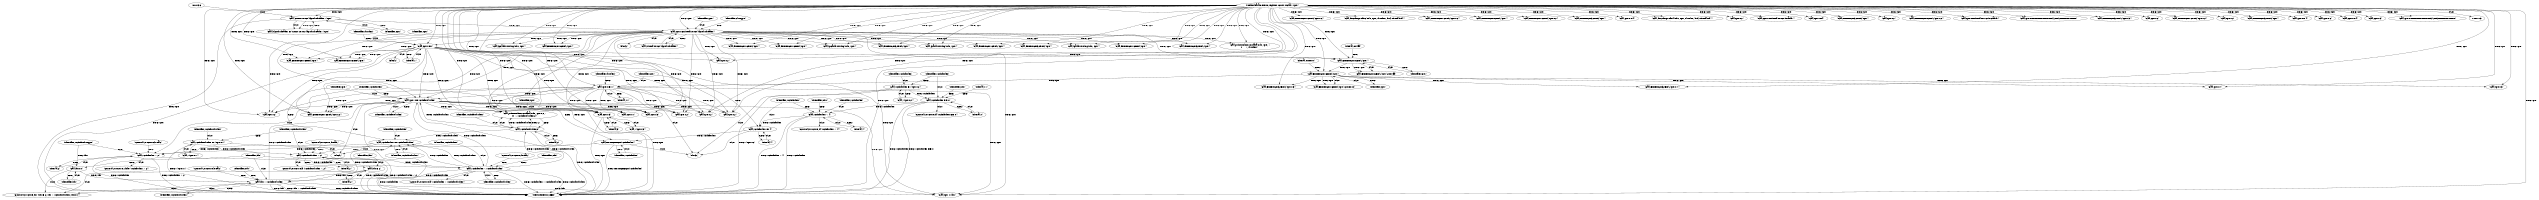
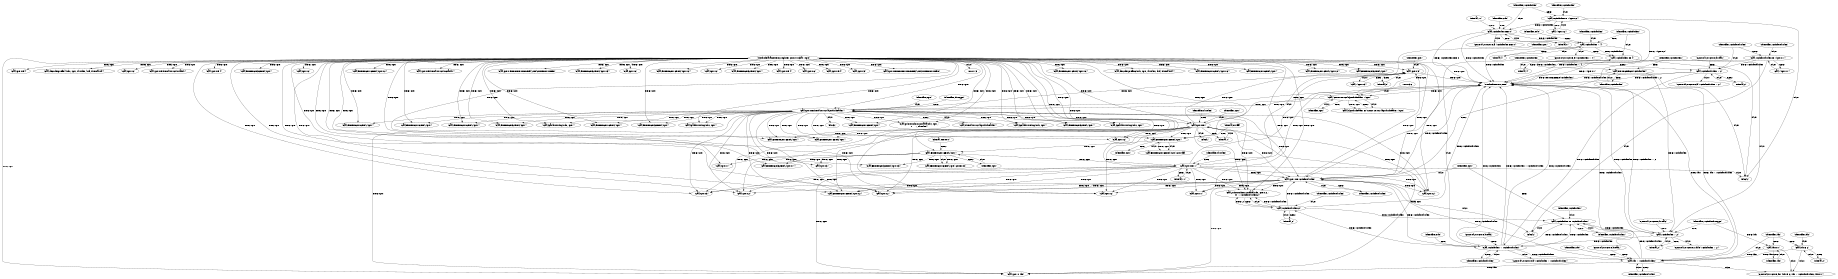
  digraph {
    n1 [label="(Call,tptr+3)"]
    n2 [label="(MethodReturn,RET)"]
    n3 [label="(Call,*(tptr+3))"]
    n4 [label="(Literal,3)"]
    n5 [label="(MethodParameterIn,register const u_char *tptr)"]
    n6 [label="(Call,tptr+=1)"]
    n7 [label="(Call,tptr+=sizeof(struct ldp_tlv_header))"]
    n8 [label="(Call,(const struct ldp_tlv_header *)tptr)"]
    n9 [label="(Call,tptr += vc_info_tlv_len)"]
    n10 [label="(Call,tptr+=11)"]
    n11 [label="(Call,EXTRACT_16BITS(tptr))"]
    n12 [label="(Call,EXTRACT_16BITS(tptr))"]
    n13 [label="(Call,tptr+3)"]
    n14 [label="(Call,EXTRACT_32BITS(tptr))"]
    n15 [label="(Call,tptr+3)"]
    n16 [label="(Call,EXTRACT_16BITS(tptr+6))"]
    n17 [label="(Call,EXTRACT_16BITS(tptr))"]
    n18 [label="(Call,decode_prefix6(ndo, tptr, tlv_tlen, buf, sizeof(buf)))"]
    n19 [label="(Call,EXTRACT_32BITS(tptr+3))"]
    n20 [label="(Call,EXTRACT_16BITS(tptr+6))"]
    n21 [label="(Call,tptr+2)"]
    n22 [label="(Call,EXTRACT_16BITS(tptr))"]
    n23 [label="(Call,EXTRACT_16BITS(tptr+2))"]
    n24 [label="(Call,print_unknown_data(ndo, tptr+2, \"\n\t\t  \", vc_info_tlv_len-2))"]
    n25 [label="(Call,EXTRACT_32BITS(tptr))"]
    n26 [label="(Call,EXTRACT_16BITS(tptr+2))"]
    n27 [label="(Call,EXTRACT_32BITS(tptr))"]
    n28 [label="(Call,tptr+=4)"]
    n29 [label="(Call,decode_prefix4(ndo, tptr, tlv_tlen, buf, sizeof(buf)))"]
    n30 [label="(Call,tptr+2)"]
    n31 [label="(Call,tptr+=sizeof(struct in_addr))"]
    n32 [label="(Call,tptr+2)"]
    n33 [label="(Call,tptr+=4)"]
    n34 [label="(Call,EXTRACT_16BITS(tptr))"]
    n35 [label="(Call,EXTRACT_16BITS(tptr))"]
    n36 [label="(Call,EXTRACT_32BITS(tptr))"]
    n37 [label="(Call,tptr + idx)"]
    n38 [label="(Call,EXTRACT_16BITS(tptr))"]
    n39 [label="(Call,tptr+2)"]
    n40 [label="(Call,EXTRACT_16BITS(tptr))"]
    n41 [label="(Call,EXTRACT_32BITS(tptr+7))"]
    n42 [label="(Call,tptr+2)"]
    n43 [label="(Call,EXTRACT_32BITS(tptr))"]
    n44 [label="(Call,ipaddr_string(ndo, tptr))"]
    n45 [label="(Call,EXTRACT_16BITS(tptr+2))"]
    n46 [label="(Call,EXTRACT_16BITS(tptr))"]
    n47 [label="(Call,ipaddr_string(ndo, tptr))"]
    n48 [label="(Call,tptr+=sizeof(struct in6_addr))"]
    n49 [label="(Call,EXTRACT_16BITS(tptr))"]
    n50 [label="(Call,tptr+2)"]
    n51 [label="(Call,print_unknown_data(ndo, tptr, \"\n\t      \", tlv_tlen))"]
    n52 [label="(Call,tptr+1)"]
    n53 [label="(Call,ip6addr_string(ndo, tptr))"]
    n54 [label="(Call,tptr+=LDP_TLV_ADDRESS_LIST_AFNUM_LEN)"]
    n55 [label="(Call,EXTRACT_32BITS(tptr+3))"]
    n56 [label="(Call,tptr+6)"]
    n57 [label="(Call,tptr+2)"]
    n58 [label="(Call,EXTRACT_16BITS(tptr+2))"]
    n59 [label="(Call,tptr+2)"]
    n60 [label="(Call,EXTRACT_32BITS(tptr))"]
    n61 [label="(Call,tptr+=4)"]
    n62 [label="(Call,tptr+6)"]
    n63 [label="(Call,tptr+=4)"]
    n64 [label="(Call,tptr+3)"]
    n65 [label="(Call,tptr+=LDP_TLV_ADDRESS_LIST_AFNUM_LEN)"]
    n66 [label="(Call,ip6addr_string(ndo, tptr))"]
    n67 [label="(Call,tptr+7)"]
    1000113
    n69 [label="(Block,)"]
    n70 [label="(Literal,1)"]
    n71 [label="(Block,)"]
    n72 [label="(Call,sizeof(struct ldp_tlv_header))"]
    n73 [label="(Identifier,tptr)"]
    n74 [label="(Call,ldp_tlv_header = (const struct ldp_tlv_header *)tptr)"]
    n75 [label="(Block,)"]
    n76 [label="(Identifier,vc_info_tlv_len)"]
    n77 [label="(Block,)"]
    n78 [label="(Literal,11)"]
    n79 [label="(Call,EXTRACT_16BITS(tptr)&0x8000)"]
    n80 [label="(Identifier,tptr)"]
    n81 [label="(Call,EXTRACT_16BITS(tptr)&0x7fff)"]
    n82 [label="(Identifier,tptr)"]
    n83 [label="(Call,vc_info_tlv_len-2)"]
    n84 [label="(Call,vc_info_len -= vc_info_tlv_len)"]
    n85 [label="(Literal,2)"]
    n86 [label="(Call,vc_info_len > 2)"]
    n87 [label="(Identifier,vc_info_tlv_len)"]
    n88 [label="(Call,vc_info_len < vc_info_tlv_len)"]
    n89 [label="(Call,idx < vc_info_tlv_len)"]
    n90 [label="(Identifier,vc_info_tlv_len)"]
    n91 [label="(ControlStructure,if (vc_info_len < vc_info_tlv_len))"]
    n92 [label="(ControlStructure,for (idx = 2; idx < vc_info_tlv_len; idx++))"]
    n93 [label="(Identifier,vc_info_tlv_len)"]
    n94 [label="(Literal,2)"]
    n95 [label="(ControlStructure,while (vc_info_len > 2))"]
    n96 [label="(Call,idx++)"]
    n97 [label="(Identifier,idx)"]
    n98 [label="(Call,idx = 2)"]
    n99 [label="(Literal,2)"]
    n100 [label="(Call,TLV_TCHECK(vc_info_len))"]
    n101 [label="(Identifier,vc_info_len)"]
    n102 [label="(Call,vc_info_len -= 4)"]
    n103 [label="(Literal,4)"]
    n104 [label="(Call,vc_info_len < 4)"]
    n105 [label="(ControlStructure,if (vc_info_len < 4))"]
    n106 [label="(Literal,4)"]
    n107 [label="(Call,vc_info_len == 0)"]
    n108 [label="(ControlStructure,if (vc_info_len == 0))"]
    n109 [label="(Literal,0)"]
    n110 [label="(Call,vc_info_len = *(tptr+2))"]
    n111 [label="(Call,*(tptr+2))"]
    n112 [label="(Call,vc_info_tlv_len < 2)"]
    n113 [label="(Literal,2)"]
    n114 [label="(ControlStructure,if (vc_info_tlv_len < 2))"]
    n115 [label="(Call,vc_info_tlv_len = *(tptr+1))"]
    n116 [label="(Call,*(tptr+1))"]
    n117 [label="(Identifier,tptr)"]
    n118 [label="(Identifier,tlv_tlen)"]
    n119 [label="(Identifier,vc_info_tlv_type)"]
    n120 [label="(Identifier,vc_info_tlv_len)"]
    n121 [label="(Identifier,vc_info_tlv_len)"]
    n122 [label="(ControlStructure,break;)"]
    n123 [label="(Literal,0x8000)"]
    n124 [label="(Identifier,ndo)"]
    n125 [label="(Identifier,idx)"]
    n126 [label="(Identifier,vc_info_len)"]
    n127 [label="(Identifier,ndo)"]
    n128 [label="(Literal,11)"]
    n129 [label="(Identifier,ndo)"]
    n130 [label="(Identifier,tptr)"]
    n131 [label="(Identifier,tptr)"]
    n132 [label="(Identifier,tptr)"]
    n133 [label="(Identifier,vc_info_len)"]
    n134 [label="(Identifier,vc_info_len)"]
    n135 [label="(Identifier,vc_info_len)"]
    n136 [label="(ControlStructure,break;)"]
    n137 [label="(Identifier,tlv_tlen)"]
    n138 [label="(Identifier,tptr)"]
    n139 [label="(Identifier,idx)"]
    n140 [label="(ControlStructure,break;)"]
    n141 [label="(Identifier,tlv_type)"]
    n142 [label="(ControlStructure,break;)"]
    n143 [label="(Identifier,ndo)"]
    n144 [label="(Identifier,vc_info_len)"]
    n145 [label="(Identifier,vc_info_tlv_len)"]
    n146 [label="(Identifier,vc_info_len)"]
    n147 [label="(Identifier,vc_info_len)"]
    n148 [label="(Literal,0x7fff)"]
    1000136
    n1 -> n2 [label="DDG: tptr"]
    n1 -> n3 [label="AST: "]
    n1 -> n4 [label="CFG: "]
    n3 -> n1 [label="CFG: "]
    n4 -> n1 [label="AST: "]
    n5 -> n1 [label="DDG: tptr"]
    n5 -> n2 [label="DDG: tptr"]
    n5 -> n6 [label="DDG: tptr"]
    n5 -> n7 [label="DDG: tptr"]
    n5 -> n8 [label="DDG: tptr"]
    n5 -> n9 [label="DDG: tptr"]
    n5 -> n10 [label="DDG: tptr"]
    n5 -> n11 [label="DDG: tptr"]
    n5 -> n12 [label="DDG: tptr"]
    n5 -> n13 [label="DDG: tptr"]
    n5 -> n14 [label="DDG: tptr"]
    n5 -> n15 [label="DDG: tptr"]
    n5 -> n16 [label="DDG: tptr"]
    n5 -> n17 [label="DDG: tptr"]
    n5 -> n18 [label="DDG: tptr"]
    n5 -> n19 [label="DDG: tptr"]
    n5 -> n20 [label="DDG: tptr"]
    n5 -> n21 [label="DDG: tptr"]
    n5 -> n22 [label="DDG: tptr"]
    n5 -> n23 [label="DDG: tptr"]
    n5 -> n24 [label="DDG: tptr"]
    n5 -> n25 [label="DDG: tptr"]
    n5 -> n26 [label="DDG: tptr"]
    n5 -> n27 [label="DDG: tptr"]
    n5 -> n28 [label="DDG: tptr"]
    n5 -> n29 [label="DDG: tptr"]
    n5 -> n30 [label="DDG: tptr"]
    n5 -> n31 [label="DDG: tptr"]
    n5 -> n32 [label="DDG: tptr"]
    n5 -> n33 [label="DDG: tptr"]
    n5 -> n34 [label="DDG: tptr"]
    n5 -> n35 [label="DDG: tptr"]
    n5 -> n36 [label="DDG: tptr"]
    n5 -> n37 [label="DDG: tptr"]
    n5 -> n38 [label="DDG: tptr"]
    n5 -> n39 [label="DDG: tptr"]
    n5 -> n40 [label="DDG: tptr"]
    n5 -> n41 [label="DDG: tptr"]
    n5 -> n42 [label="DDG: tptr"]
    n5 -> n43 [label="DDG: tptr"]
    n5 -> n44 [label="DDG: tptr"]
    n5 -> n45 [label="DDG: tptr"]
    n5 -> n46 [label="DDG: tptr"]
    n5 -> n47 [label="DDG: tptr"]
    n5 -> n48 [label="DDG: tptr"]
    n5 -> n49 [label="DDG: tptr"]
    n5 -> n50 [label="DDG: tptr"]
    n5 -> n51 [label="DDG: tptr"]
    n5 -> n52 [label="DDG: tptr"]
    n5 -> n53 [label="DDG: tptr"]
    n5 -> n54 [label="DDG: tptr"]
    n5 -> n55 [label="DDG: tptr"]
    n5 -> n56 [label="DDG: tptr"]
    n5 -> n57 [label="DDG: tptr"]
    n5 -> n58 [label="DDG: tptr"]
    n5 -> n59 [label="DDG: tptr"]
    n5 -> n60 [label="DDG: tptr"]
    n5 -> n61 [label="DDG: tptr"]
    n5 -> n62 [label="DDG: tptr"]
    n5 -> n63 [label="DDG: tptr"]
    n5 -> n64 [label="DDG: tptr"]
    n5 -> n65 [label="DDG: tptr"]
    n5 -> n66 [label="DDG: tptr"]
    n5 -> n67 [label="DDG: tptr"]
    n5 -> 1000113 [label="AST: "]
    n6 -> n1 [label="DDG: tptr"]
    n6 -> n2 [label="DDG: tptr"]
    n6 -> n9 [label="DDG: tptr"]
    n6 -> n12 [label="DDG: tptr"]
    n6 -> n13 [label="DDG: tptr"]
    n6 -> n21 [label="DDG: tptr"]
    n6 -> n23 [label="DDG: tptr"]
    n6 -> n24 [label="DDG: tptr"]
    n6 -> n32 [label="DDG: tptr"]
    n6 -> n37 [label="DDG: tptr"]
    n6 -> n38 [label="DDG: tptr"]
    n6 -> n42 [label="DDG: tptr"]
    n6 -> n49 [label="DDG: tptr"]
    n6 -> n50 [label="DDG: tptr"]
    n6 -> n57 [label="DDG: tptr"]
    n6 -> n69 [label="AST: "]
    n6 -> n70 [label="CFG: "]
    n7 -> n1 [label="DDG: tptr"]
    n7 -> n2 [label="DDG: tptr"]
    n7 -> n6 [label="DDG: tptr"]
    n7 -> n9 [label="DDG: tptr"]
    n7 -> n12 [label="DDG: tptr"]
    n7 -> n13 [label="DDG: tptr"]
    n7 -> n14 [label="DDG: tptr"]
    n7 -> n17 [label="DDG: tptr"]
    n7 -> n21 [label="DDG: tptr"]
    n7 -> n23 [label="DDG: tptr"]
    n7 -> n24 [label="DDG: tptr"]
    n7 -> n25 [label="DDG: tptr"]
    n7 -> n32 [label="DDG: tptr"]
    n7 -> n34 [label="DDG: tptr"]
    n7 -> n35 [label="DDG: tptr"]
    n7 -> n37 [label="DDG: tptr"]
    n7 -> n38 [label="DDG: tptr"]
    n7 -> n40 [label="DDG: tptr"]
    n7 -> n42 [label="DDG: tptr"]
    n7 -> n43 [label="DDG: tptr"]
    n7 -> n44 [label="DDG: tptr"]
    n7 -> n46 [label="DDG: tptr"]
    n7 -> n47 [label="DDG: tptr"]
    n7 -> n49 [label="DDG: tptr"]
    n7 -> n50 [label="DDG: tptr"]
    n7 -> n51 [label="DDG: tptr"]
    n7 -> n53 [label="DDG: tptr"]
    n7 -> n57 [label="DDG: tptr"]
    n7 -> n66 [label="DDG: tptr"]
    n7 -> n71 [label="AST: "]
    n7 -> n72 [label="CFG: "]
-   n8 -> n2 [label="DDG: tptr"]
+   n2 -> n8 [label="DDG: tptr"]
    n8 -> n7 [label="DDG: tptr"]
    n8 -> n73 [label="CFG: "]
    n8 -> n74 [label="AST: "]
    n8 -> n74 [label="DDG: tptr"]
    n9 -> n1 [label="DDG: tptr"]
    n9 -> n2 [label="DDG: tptr"]
    n9 -> n2 [label="DDG: vc_info_tlv_len"]
    n9 -> n13 [label="DDG: tptr"]
    n9 -> n21 [label="DDG: tptr"]
    n9 -> n23 [label="DDG: tptr"]
    n9 -> n24 [label="DDG: tptr"]
    n9 -> n32 [label="DDG: tptr"]
    n9 -> n37 [label="DDG: tptr"]
    n9 -> n42 [label="DDG: tptr"]
    n9 -> n52 [label="DDG: tptr"]
    n9 -> n57 [label="DDG: tptr"]
    n9 -> n75 [label="AST: "]
    n9 -> n76 [label="CFG: "]
    n10 -> n1 [label="DDG: tptr"]
    n10 -> n2 [label="DDG: tptr"]
    n10 -> n9 [label="DDG: tptr"]
    n10 -> n13 [label="DDG: tptr"]
    n10 -> n21 [label="DDG: tptr"]
    n10 -> n23 [label="DDG: tptr"]
    n10 -> n24 [label="DDG: tptr"]
    n10 -> n32 [label="DDG: tptr"]
    n10 -> n37 [label="DDG: tptr"]
    n10 -> n42 [label="DDG: tptr"]
    n10 -> n52 [label="DDG: tptr"]
    n10 -> n57 [label="DDG: tptr"]
    n10 -> n77 [label="AST: "]
    n10 -> n78 [label="CFG: "]
    n11 -> n10 [label="DDG: tptr"]
    n11 -> n15 [label="DDG: tptr"]
    n11 -> n19 [label="DDG: tptr"]
    n11 -> n41 [label="DDG: tptr"]
    n11 -> n67 [label="DDG: tptr"]
    n11 -> n79 [label="AST: "]
    n11 -> n79 [label="DDG: tptr"]
    n11 -> n80 [label="CFG: "]
    n12 -> n11 [label="DDG: tptr"]
    n12 -> n81 [label="AST: "]
    n12 -> n81 [label="DDG: tptr"]
    n12 -> n82 [label="CFG: "]
    n24 -> n83 [label="CFG: "]
    n70 -> n6 [label="AST: "]
    n72 -> n7 [label="AST: "]
    n73 -> n8 [label="AST: "]
    n74 -> n8 [label="CFG: "]
    n76 -> n9 [label="AST: "]
    n78 -> n10 [label="AST: "]
    n80 -> n11 [label="AST: "]
    n82 -> n12 [label="AST: "]
    n83 -> n2 [label="DDG: vc_info_tlv_len"]
    n83 -> n9 [label="DDG: vc_info_tlv_len"]
    n83 -> n24 [label="AST: "]
    n83 -> n24 [label="DDG: vc_info_tlv_len"]
    n83 -> n24 [label="DDG: 2"]
    n83 -> n84 [label="DDG: vc_info_tlv_len"]
    n83 -> n85 [label="CFG: "]
    n84 -> n75 [label="AST: "]
    n84 -> n86 [label="DDG: vc_info_len"]
    n84 -> n87 [label="CFG: "]
    n85 -> n83 [label="AST: "]
    n86 -> n2 [label="DDG: vc_info_len > 2"]
    n86 -> n2 [label="DDG: vc_info_len"]
    n86 -> n88 [label="DDG: vc_info_len"]
    n86 -> n94 [label="CFG: "]
    n86 -> n95 [label="AST: "]
    n87 -> n84 [label="AST: "]
    n88 -> n2 [label="DDG: vc_info_len < vc_info_tlv_len"]
    n88 -> n2 [label="DDG: vc_info_tlv_len"]
    n88 -> n2 [label="DDG: vc_info_len"]
    n88 -> n9 [label="DDG: vc_info_tlv_len"]
    n88 -> n83 [label="DDG: vc_info_tlv_len"]
    n88 -> n84 [label="DDG: vc_info_tlv_len"]
    n88 -> n84 [label="DDG: vc_info_len"]
    n88 -> n89 [label="DDG: vc_info_tlv_len"]
    n88 -> n90 [label="CFG: "]
    n88 -> n91 [label="AST: "]
    n89 -> n2 [label="DDG: vc_info_tlv_len"]
    n89 -> n2 [label="DDG: idx"]
    n89 -> n2 [label="DDG: idx < vc_info_tlv_len"]
    n89 -> n9 [label="DDG: vc_info_tlv_len"]
    n89 -> n37 [label="DDG: idx"]
    n89 -> n84 [label="DDG: vc_info_tlv_len"]
    n89 -> n92 [label="AST: "]
    n89 -> n93 [label="CFG: "]
    n90 -> n88 [label="AST: "]
    n93 -> n89 [label="AST: "]
    n94 -> n86 [label="AST: "]
    n96 -> n89 [label="DDG: idx"]
    n96 -> n92 [label="AST: "]
    n96 -> n97 [label="CFG: "]
    n97 -> n96 [label="AST: "]
    n98 -> n89 [label="DDG: idx"]
    n98 -> n92 [label="AST: "]
    n98 -> n99 [label="CFG: "]
    n99 -> n98 [label="AST: "]
    n100 -> n2 [label="DDG: TLV_TCHECK(vc_info_len)"]
    n100 -> n77 [label="AST: "]
    n100 -> n86 [label="DDG: vc_info_len"]
    n100 -> n101 [label="CFG: "]
    n101 -> n100 [label="AST: "]
    n102 -> n77 [label="AST: "]
    n102 -> n100 [label="DDG: vc_info_len"]
    n102 -> n103 [label="CFG: "]
    n103 -> n102 [label="AST: "]
    n104 -> n2 [label="DDG: vc_info_len"]
    n104 -> n2 [label="DDG: vc_info_len < 4"]
    n104 -> n102 [label="DDG: vc_info_len"]
    n104 -> n105 [label="AST: "]
    n104 -> n106 [label="CFG: "]
    n106 -> n104 [label="AST: "]
    n107 -> n2 [label="DDG: vc_info_len == 0"]
    n107 -> n2 [label="DDG: vc_info_len"]
    n107 -> n104 [label="DDG: vc_info_len"]
    n107 -> n108 [label="AST: "]
    n107 -> n109 [label="CFG: "]
    n109 -> n107 [label="AST: "]
    n110 -> n2 [label="DDG: *(tptr+2)"]
    n110 -> n77 [label="AST: "]
    n110 -> n107 [label="DDG: vc_info_len"]
    n110 -> n111 [label="CFG: "]
    n111 -> n110 [label="AST: "]
    n112 -> n2 [label="DDG: vc_info_tlv_len"]
    n112 -> n2 [label="DDG: vc_info_tlv_len < 2"]
    n112 -> n88 [label="DDG: vc_info_tlv_len"]
    n112 -> n113 [label="CFG: "]
    n112 -> n114 [label="AST: "]
    n113 -> n112 [label="AST: "]
    n115 -> n2 [label="DDG: *(tptr+1)"]
    n115 -> n75 [label="AST: "]
    n115 -> n112 [label="DDG: vc_info_tlv_len"]
    n115 -> n116 [label="CFG: "]
    n116 -> n115 [label="AST: "]
    n117 -> n10 [label="AST: "]
    n117 -> n102 [label="CFG: "]
    n118 -> n10 [label="CFG: "]
    n119 -> n86 [label="CFG: "]
    n119 -> n96 [label="DDG: idx"]
    n120 -> n83 [label="AST: "]
    n121 -> n115 [label="AST: "]
    n122 -> n86 [label="CFG: "]
    n123 -> n11 [label="CFG: "]
    n124 -> n104 [label="CFG: "]
    n125 -> n98 [label="AST: "]
    n126 -> n110 [label="AST: "]
    n127 -> n88 [label="CFG: "]
    n128 -> n107 [label="CFG: "]
    n129 -> n89 [label="CFG: "]
    n130 -> n1 [label="AST: "]
    n131 -> n9 [label="AST: "]
    n131 -> n84 [label="CFG: "]
    n132 -> n7 [label="AST: "]
    n133 -> n104 [label="AST: "]
    n134 -> n107 [label="AST: "]
    n134 -> n110 [label="CFG: "]
    n135 -> n88 [label="AST: "]
    n135 -> n112 [label="CFG: "]
    n136 -> n89 [label="CFG: "]
    n137 -> n6 [label="CFG: "]
    n138 -> n6 [label="AST: "]
    n139 -> n89 [label="AST: "]
    n139 -> n96 [label="CFG: "]
    n139 -> n98 [label="CFG: "]
    n140 -> n112 [label="CFG: "]
    n141 -> n7 [label="CFG: "]
    n142 -> n88 [label="CFG: "]
    n143 -> n107 [label="CFG: "]
    n144 -> n102 [label="AST: "]
    n144 -> n104 [label="CFG: "]
    n145 -> n112 [label="AST: "]
    n145 -> n115 [label="CFG: "]
    n146 -> n84 [label="AST: "]
    n147 -> n9 [label="CFG: "]
    n147 -> n86 [label="AST: "]
    n147 -> n100 [label="CFG: "]
    n148 -> n12 [label="CFG: "]
    1000136 -> n8 [label="AST: "]
  }
